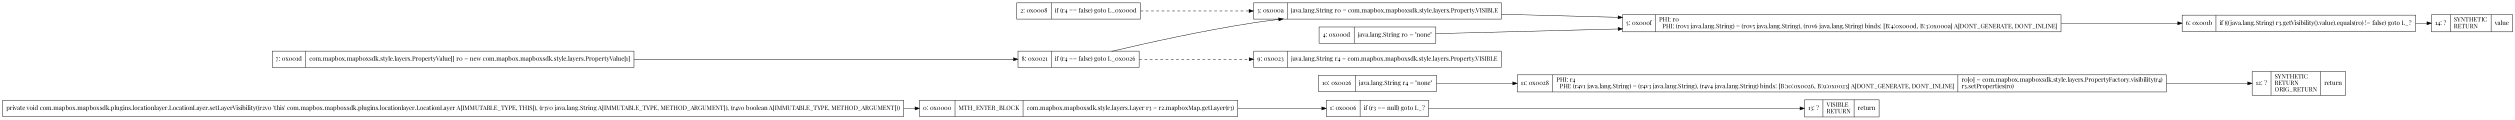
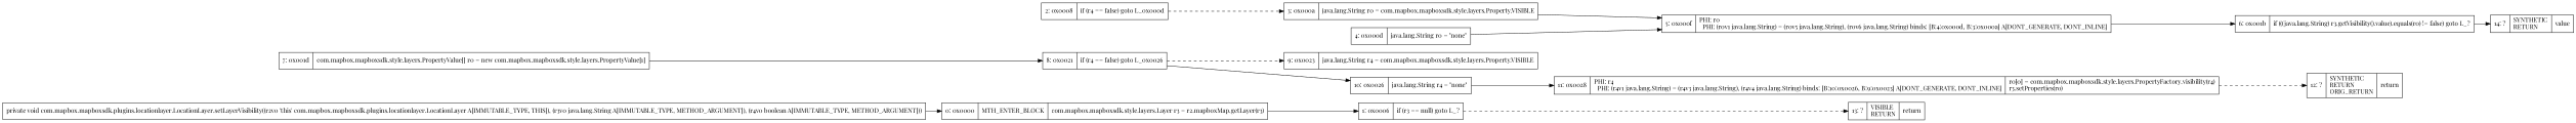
  digraph {
    fontname="Playfair Display"
    rankdir=LR
    node [fontname="Playfair Display" shape=record]
    edge [fontname="Playfair Display"]
    n1 [label="{0\:\ 0x0000|MTH_ENTER_BLOCK\l|com.mapbox.mapboxsdk.style.layers.Layer r3 = r2.mapboxMap.getLayer(r3)\l}"]
    n2 [label="{1\:\ 0x0006|if (r3 == null) goto L_?\l}"]
    n3 [label="{13\:\ ?|VISIBLE\lRETURN\l|return\l}"]
    n4 [label="{2\:\ 0x0008|if (r4 == false) goto L_0x000d\l}"]
    n5 [label="{3\:\ 0x000a|java.lang.String r0 = com.mapbox.mapboxsdk.style.layers.Property.VISIBLE\l}"]
    n6 [label="{5\:\ 0x000f|PHI: r0 \l  PHI: (r0v1 java.lang.String) = (r0v5 java.lang.String), (r0v6 java.lang.String) binds: [B:4:0x000d, B:3:0x000a] A[DONT_GENERATE, DONT_INLINE]\l}"]
    n7 [label="{4\:\ 0x000d|java.lang.String r0 = \"none\"\l}"]
    n8 [label="{6\:\ 0x001b|if (((java.lang.String) r3.getVisibility().value).equals(r0) != false) goto L_?\l}"]
    n9 [label="{14\:\ ?|SYNTHETIC\lRETURN\l|value\l}"]
    n10 [label="{7\:\ 0x001d|com.mapbox.mapboxsdk.style.layers.PropertyValue[] r0 = new com.mapbox.mapboxsdk.style.layers.PropertyValue[1]\l}"]
    n11 [label="{8\:\ 0x0021|if (r4 == false) goto L_0x0026\l}"]
    n12 [label="{9\:\ 0x0023|java.lang.String r4 = com.mapbox.mapboxsdk.style.layers.Property.VISIBLE\l}"]
    n13 [label="{10\:\ 0x0026|java.lang.String r4 = \"none\"\l}"]
    n14 [label="{11\:\ 0x0028|PHI: r4 \l  PHI: (r4v1 java.lang.String) = (r4v3 java.lang.String), (r4v4 java.lang.String) binds: [B:10:0x0026, B:9:0x0023] A[DONT_GENERATE, DONT_INLINE]\l|r0[0] = com.mapbox.mapboxsdk.style.layers.PropertyFactory.visibility(r4)\lr3.setProperties(r0)\l}"]
    n15 [label="{12\:\ ?|SYNTHETIC\lRETURN\lORIG_RETURN\l|return\l}"]
    n16 [label="{private void com.mapbox.mapboxsdk.plugins.locationlayer.LocationLayer.setLayerVisibility((r2v0 'this' com.mapbox.mapboxsdk.plugins.locationlayer.LocationLayer A[IMMUTABLE_TYPE, THIS]), (r3v0 java.lang.String A[IMMUTABLE_TYPE, METHOD_ARGUMENT]), (r4v0 boolean A[IMMUTABLE_TYPE, METHOD_ARGUMENT])) }"]
    n1 -> n2
-   n2 -> n3
+   n2 -> n3 [style=dashed]
    n4 -> n5 [style=dashed]
    n5 -> n6
    n6 -> n8
    n7 -> n6
    n8 -> n9
    n10 -> n11
    n11 -> n12 [style=dashed]
-   n11 -> n5
+   n11 -> n13
    n13 -> n14
-   n14 -> n15
+   n14 -> n15 [style=dashed]
    n16 -> n1
  }
